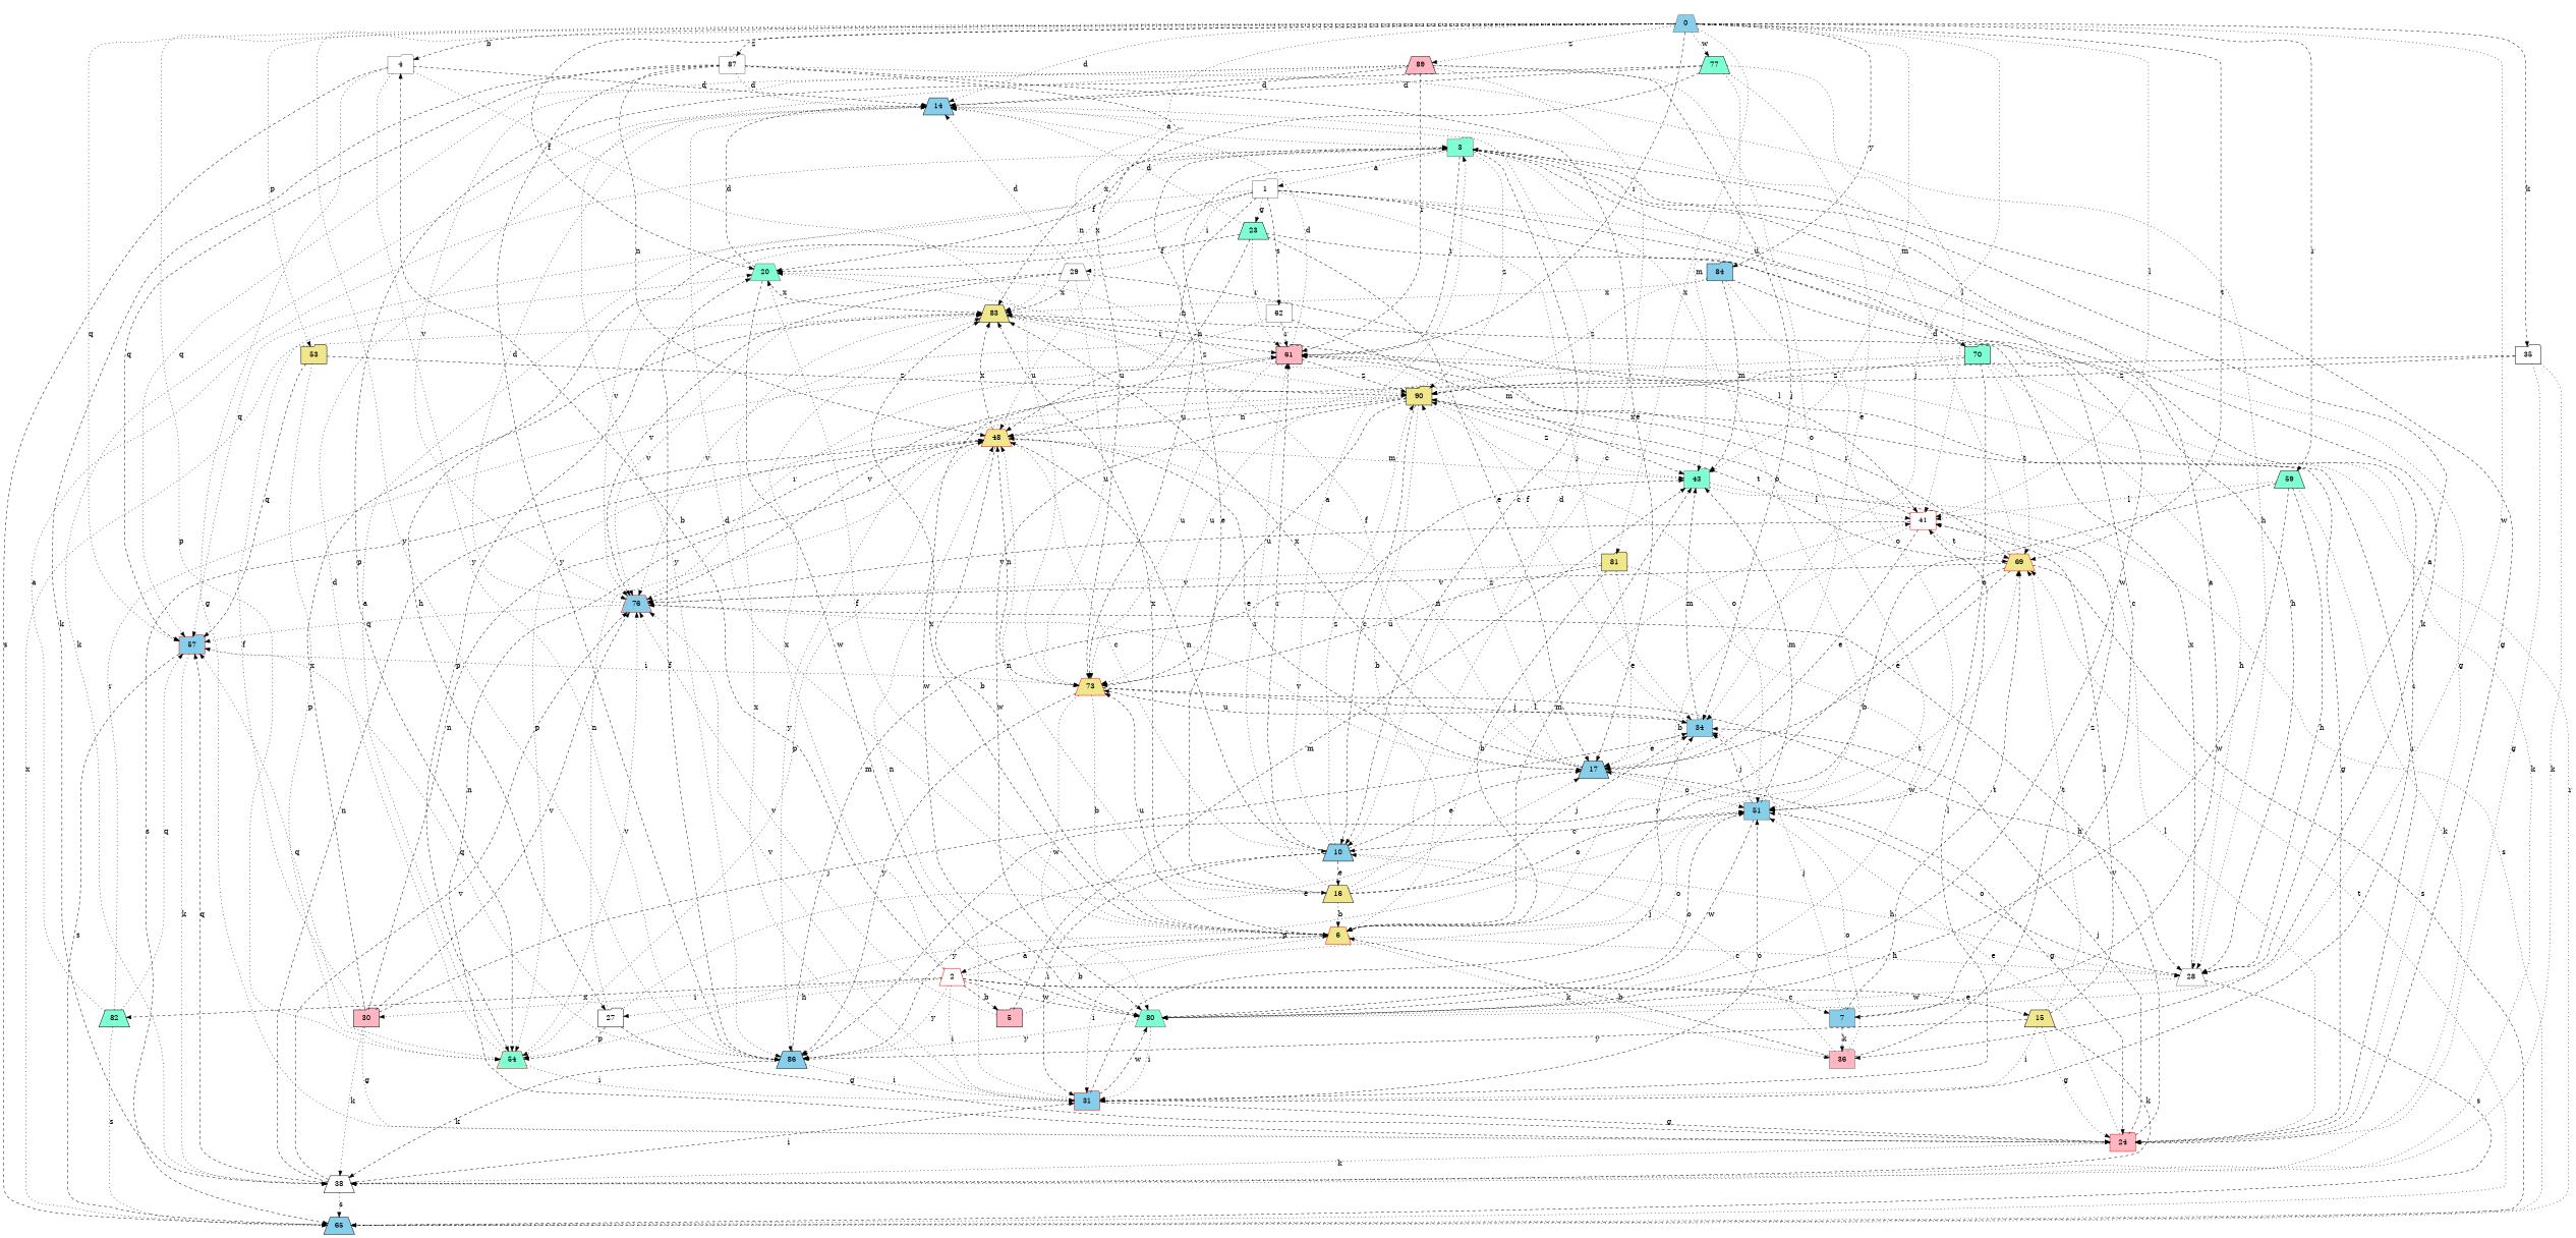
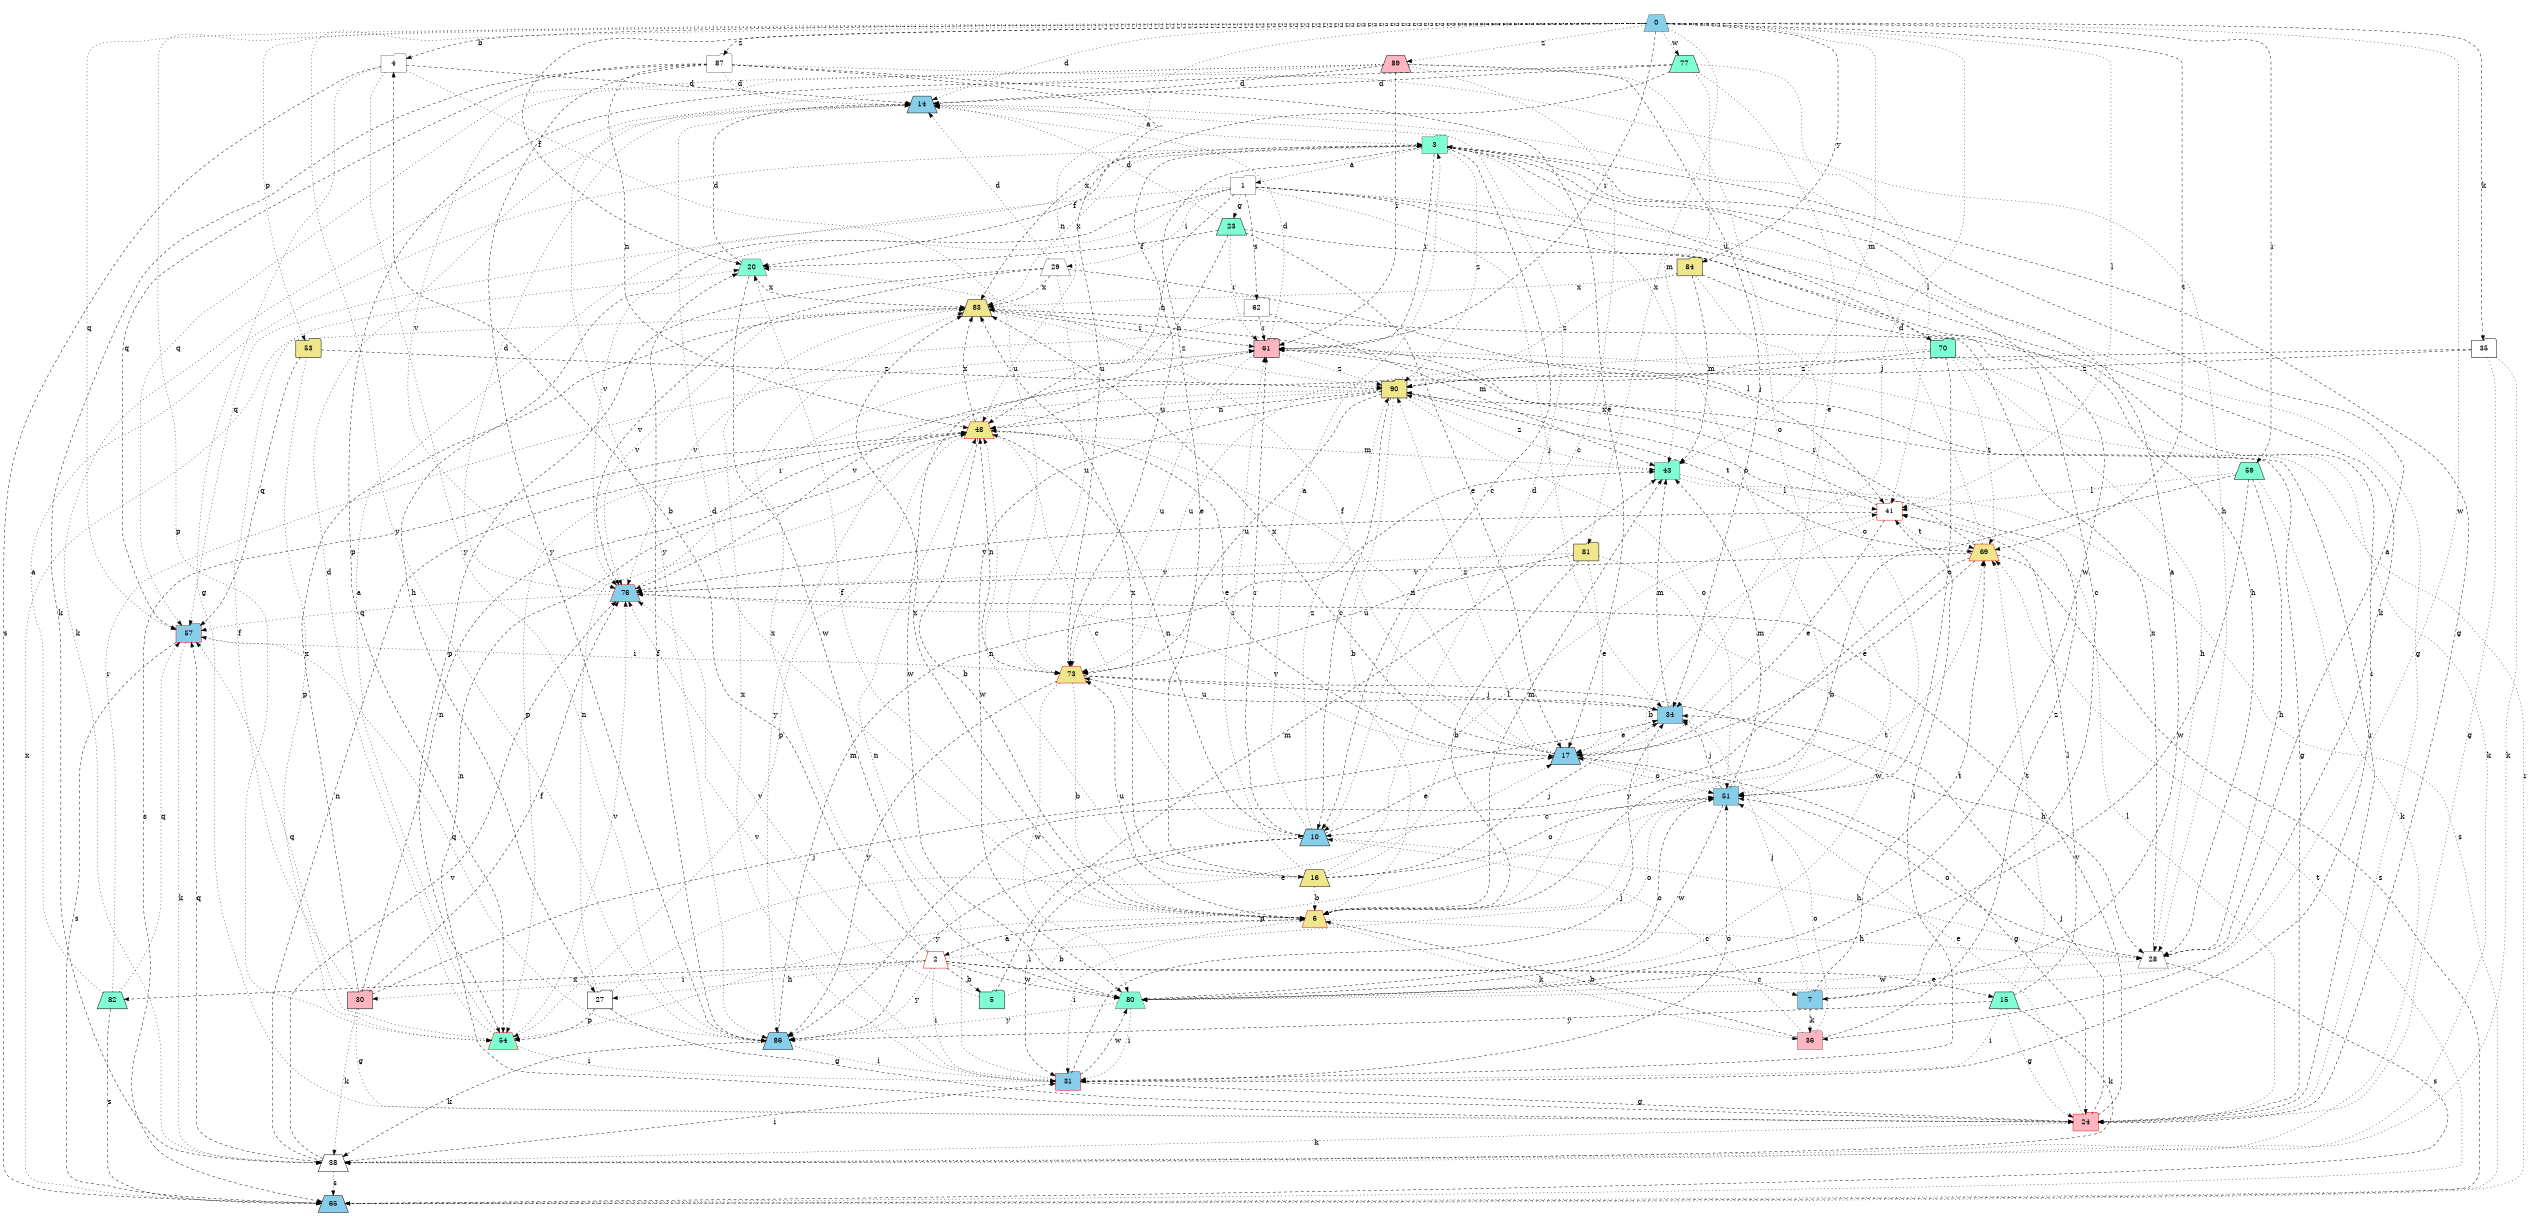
  strict digraph {
    node [color=black fillcolor=skyblue shape=trapezium style=filled]
    edge [style=dashed]
    0 [color=gray40]
    4 [color=gray40 fillcolor=white shape=folder]
    14
    20 [color=gray40 fillcolor=aquamarine]
    34 [color=gray40 shape=folder]
    35 [fillcolor=white shape=folder]
    41 [color=red fillcolor=white shape=folder]
    n8 [color=gray40 fillcolor=aquamarine label=43 shape=folder]
    48 [color=red fillcolor=khaki]
    53 [fillcolor=khaki shape=folder]
    54 [color=red fillcolor=aquamarine]
    57 [color=red shape=folder]
    59 [fillcolor=aquamarine]
    61 [fillcolor=lightpink shape=folder]
    69 [color=red fillcolor=khaki]
    77 [fillcolor=aquamarine]
    80 [color=gray40 fillcolor=aquamarine]
    81 [fillcolor=khaki shape=folder]
-   84 [shape=folder]
+   84 [fillcolor=khaki shape=folder]
    86
    87 [color=gray40 fillcolor=white shape=folder]
    89 [fillcolor=lightpink]
    24 [color=red fillcolor=lightpink shape=folder]
    73 [color=red fillcolor=khaki]
    65
    3 [color=gray40 fillcolor=aquamarine shape=folder]
    38 [fillcolor=white]
    83 [fillcolor=khaki]
    17
    76 [color=red]
    90 [fillcolor=khaki shape=folder]
    6 [color=red fillcolor=khaki]
    10
    31 [color=red shape=folder]
    28 [color=gray40 fillcolor=white]
    51 [color=gray40 shape=folder]
    1 [color=gray40 fillcolor=white shape=folder]
    7 [color=gray40 shape=folder]
    23 [fillcolor=aquamarine]
    27 [fillcolor=white shape=folder]
    29 [color=gray40 fillcolor=white]
    36 [color=gray40 fillcolor=lightpink shape=folder]
    62 [color=gray40 fillcolor=white shape=folder]
    2 [color=red fillcolor=white]
-   5 [fillcolor=lightpink shape=folder]
-   15 [fillcolor=khaki]
+   5 [fillcolor=aquamarine shape=folder]
+   15 [fillcolor=aquamarine]
    30 [fillcolor=lightpink shape=folder]
    82 [fillcolor=aquamarine]
    16 [fillcolor=khaki]
    70 [fillcolor=aquamarine shape=folder]
    0 -> 4 [label=b]
    0 -> 14 [label=d style=dotted]
    0 -> 20 [label=f]
    0 -> 34 [label=j style=dotted]
    0 -> 35 [label=k]
    0 -> 41 [label=l style=dotted]
    0 -> n8 [label=m style=dotted]
    0 -> 48 [label=n style=dotted]
    0 -> 53 [label=p style=dotted]
    0 -> 54 [label=p style=dotted]
    0 -> 57 [label=q style=dotted]
    0 -> 59 [label=r]
    0 -> 61 [label=r]
    0 -> 69 [label=t]
    0 -> 77 [label=w style=dotted]
    0 -> 80 [label=w style=dotted]
    0 -> 81 [label=x style=dotted]
    0 -> 84 [label=y]
    0 -> 86 [label=y style=dotted]
    0 -> 87 [label=z]
    0 -> 89 [label=z style=dotted]
    4 -> 14 [label=d]
    4 -> 86 [label=y style=dotted]
    4 -> 24 [label=g style=dotted]
    4 -> 73 [label=u style=dotted]
    4 -> 65 [label=s]
    14 -> 3 [label=a style=dotted]
    14 -> 38 [label=k style=dotted]
    20 -> 14 [label=d]
    20 -> 80 [label=w]
    20 -> 83 [label=x]
-   34 -> 20 [label=f style=dotted]
    34 -> n8 [label=m]
    34 -> 73 [label=u]
    34 -> 17 [label=e style=dotted]
    35 -> 24 [label=g style=dotted]
    35 -> 38 [label=k style=dotted]
    35 -> 76 [label=v]
    35 -> 90 [label=z]
    41 -> 69 [label=t style=dotted]
    41 -> 83 [label=x]
    41 -> 17 [label=e]
    41 -> 76 [label=v]
    41 -> 6 [label=b style=dotted]
    n8 -> 41 [label=l style=dotted]
    n8 -> 65 [label=s style=dotted]
    n8 -> 90 [label=z style=dotted]
    48 -> n8 [label=m style=dotted]
    48 -> 54 [label=p style=dotted]
    48 -> 65 [label=s]
    48 -> 83 [label=x]
    48 -> 17 [label=e]
    48 -> 6 [label=b]
    48 -> 10 [label=c style=dotted]
    53 -> 54 [label=p style=dotted]
    53 -> 57 [label=q]
    53 -> 90 [label=z]
    54 -> 14 [label=d style=dotted]
    54 -> 57 [label=q style=dotted]
    54 -> 3 [label=a style=dotted]
    54 -> 76 [label=v style=dotted]
    54 -> 31 [label=i style=dotted]
    57 -> 73 [label=i style=dotted]
    57 -> 65 [label=s]
    57 -> 38 [label=k style=dotted]
    59 -> 41 [label=l style=dotted]
    59 -> 80 [label=w]
    59 -> 38 [label=k style=dotted]
    59 -> 6 [label=b]
    59 -> 28 [label=h]
    61 -> 14 [label=d style=dotted]
    61 -> 80 [label=w]
    61 -> 73 [label=u style=dotted]
-   61 -> 90 [label=z]
+   61 -> 90 [label=z style=dotted]
    69 -> 14 [label=d style=dotted]
    69 -> 61 [label=r]
    69 -> 86 [label=y]
    69 -> 65 [label=s]
    69 -> 17 [label=e]
    69 -> 76 [label=v]
    77 -> 14 [label=d]
    77 -> 41 [label=l style=dotted]
    77 -> n8 [label=m style=dotted]
    77 -> 54 [label=p]
    77 -> 83 [label=x]
    77 -> 17 [label=e style=dotted]
    80 -> 86 [label=y style=dotted]
    80 -> 31 [label=i style=dotted]
    80 -> 51 [label=o]
    81 -> 80 [label=w style=dotted]
    81 -> 73 [label=u]
    81 -> 17 [label=e style=dotted]
    81 -> 76 [label=v style=dotted]
    81 -> 6 [label=b]
    84 -> n8 [label=m]
    84 -> 83 [label=x style=dotted]
    84 -> 90 [label=z style=dotted]
    84 -> 31 [label=i]
    84 -> 51 [label=o style=dotted]
    86 -> 20 [label=f]
    86 -> n8 [label=m]
    86 -> 57 [label=q style=dotted]
    86 -> 38 [label=k]
    86 -> 31 [label=i style=dotted]
    87 -> 14 [label=d style=dotted]
    87 -> 48 [label=n]
    87 -> 57 [label=q]
    87 -> 86 [label=y]
    87 -> 73 [label=u]
    87 -> 38 [label=k]
    87 -> 17 [label=e]
    87 -> 28 [label=h style=dotted]
    89 -> 14 [label=d]
    89 -> 34 [label=j]
    89 -> 57 [label=q style=dotted]
    89 -> 61 [label=r]
    89 -> 86 [label=y style=dotted]
    89 -> 76 [label=v style=dotted]
    89 -> 10 [label=c style=dotted]
    89 -> 51 [label=o style=dotted]
    24 -> 34 [label=j]
    24 -> 41 [label=l style=dotted]
    24 -> 48 [label=n]
    24 -> 61 [label=r]
    24 -> 38 [label=k style=dotted]
    24 -> 17 [label=e style=dotted]
    24 -> 76 [label=v]
    73 -> 34 [label=j]
    73 -> 48 [label=n]
    73 -> 80 [label=w style=dotted]
    73 -> 86 [label=y]
    73 -> 6 [label=b style=dotted]
    73 -> 28 [label=h]
    65 -> 61 [label=r style=dotted]
    65 -> 69 [label=t style=dotted]
    65 -> 83 [label=x style=dotted]
    3 -> 20 [label=f]
    3 -> 61 [label=r]
    3 -> 80 [label=w]
    3 -> 24 [label=g]
    3 -> 73 [label=u]
    3 -> 83 [label=x style=dotted]
    3 -> 90 [label=z style=dotted]
    3 -> 10 [label=c]
    3 -> 51 [label=o style=dotted]
    3 -> 1 [label=a style=dotted]
    3 -> 16 [label=e]
    3 -> 70 [label=u]
    38 -> 48 [label=n]
    38 -> 57 [label=q]
    38 -> 65 [label=s style=dotted]
    38 -> 76 [label=v]
    38 -> 31 [label=i]
    83 -> 61 [label=r]
    83 -> 76 [label=v style=dotted]
    83 -> 90 [label=z style=dotted]
    17 -> 20 [label=f style=dotted]
    17 -> 48 [label=n style=dotted]
    17 -> 24 [label=g]
    17 -> 83 [label=x]
    17 -> 76 [label=v style=dotted]
    17 -> 90 [label=z style=dotted]
    17 -> 51 [label=o style=dotted]
    76 -> 14 [label=d style=dotted]
    76 -> 57 [label=q style=dotted]
    76 -> 61 [label=r style=dotted]
    90 -> 48 [label=n]
    90 -> 54 [label=p style=dotted]
    90 -> 69 [label=t]
    90 -> 80 [label=w]
    90 -> 86 [label=y style=dotted]
    90 -> 24 [label=g]
    90 -> 73 [label=u]
    90 -> 6 [label=b style=dotted]
    90 -> 10 [label=c]
    90 -> 51 [label=o style=dotted]
    6 -> 14 [label=d style=dotted]
    6 -> 20 [label=f style=dotted]
    6 -> n8 [label=m]
    6 -> 69 [label=t style=dotted]
    6 -> 73 [label=u]
    6 -> 83 [label=x]
    6 -> 31 [label=i style=dotted]
    6 -> 28 [label=h style=dotted]
    6 -> 36 [label=k style=dotted]
    6 -> 2 [label=a]
    10 -> 48 [label=n]
    10 -> 61 [label=r]
    10 -> 86 [label=y]
    10 -> 3 [label=a style=dotted]
    10 -> 17 [label=e]
    10 -> 90 [label=z style=dotted]
    10 -> 31 [label=i]
    10 -> 28 [label=h style=dotted]
-   10 -> 16 [label=e]
    31 -> 34 [label=j]
    31 -> 41 [label=l]
    31 -> 48 [label=n style=dotted]
    31 -> 80 [label=w]
    31 -> 24 [label=g]
    31 -> 83 [label=x style=dotted]
    31 -> 76 [label=v style=dotted]
    31 -> 51 [label=o]
    28 -> 80 [label=w style=dotted]
    28 -> 65 [label=s]
    28 -> 3 [label=a]
    28 -> 83 [label=x]
    28 -> 51 [label=o]
    51 -> 34 [label=j]
    51 -> n8 [label=m]
    51 -> 54 [label=p style=dotted]
    51 -> 80 [label=w]
    51 -> 10 [label=c]
    1 -> 34 [label=j style=dotted]
    1 -> 48 [label=n]
    1 -> 57 [label=q style=dotted]
    1 -> 24 [label=g style=dotted]
    1 -> 76 [label=v style=dotted]
    1 -> 7 [label=c]
    1 -> 23 [label=g style=dotted]
    1 -> 27 [label=h]
    1 -> 29 [label=i style=dotted]
    1 -> 36 [label=k]
    1 -> 62 [label=s]
    7 -> 34 [label=j style=dotted]
    7 -> 69 [label=t]
    7 -> 3 [label=a]
    7 -> 36 [label=k]
    23 -> 14 [label=d style=dotted]
    23 -> 20 [label=f]
    23 -> 48 [label=n]
    23 -> 61 [label=r style=dotted]
    23 -> 17 [label=e]
    23 -> 28 [label=h]
    27 -> 48 [label=n style=dotted]
    27 -> 54 [label=p]
    27 -> 24 [label=g]
    27 -> 17 [label=e style=dotted]
    29 -> 14 [label=d style=dotted]
    29 -> 41 [label=l]
    29 -> 54 [label=p]
    29 -> 73 [label=u style=dotted]
    29 -> 83 [label=x]
    29 -> 76 [label=v]
    36 -> 90 [label=z]
    36 -> 6 [label=b]
    36 -> 10 [label=c style=dotted]
    36 -> 51 [label=o style=dotted]
    62 -> n8 [label=m]
    62 -> 61 [label=r]
    62 -> 76 [label=v style=dotted]
    2 -> 4 [label=b]
    2 -> 80 [label=w]
    2 -> 86 [label=y style=dotted]
    2 -> 83 [label=x style=dotted]
    2 -> 31 [label=i style=dotted]
    2 -> 51 [label=o style=dotted]
    2 -> 7 [label=c]
    2 -> 27 [label=h style=dotted]
    2 -> 5 [label=b]
    2 -> 15 [label=e]
    2 -> 30 [label=i style=dotted]
    2 -> 82 [label=x]
    5 -> n8 [label=m]
    5 -> 76 [label=v style=dotted]
    5 -> 6 [label=b style=dotted]
    15 -> 41 [label=l]
    15 -> 69 [label=t style=dotted]
    15 -> 86 [label=y]
    15 -> 24 [label=g style=dotted]
    15 -> 38 [label=k]
    15 -> 31 [label=i style=dotted]
    30 -> 20 [label=f style=dotted]
    30 -> 34 [label=j]
    30 -> 48 [label=n]
    30 -> 24 [label=g style=dotted]
    30 -> 38 [label=k style=dotted]
    30 -> 83 [label=x]
-   30 -> 76 [label=v]
+   30 -> 76 [label=f]
    82 -> 57 [label=q style=dotted]
    82 -> 61 [label=r style=dotted]
-   82 -> 65 [label=s style=dotted]
+   82 -> 65 [label=s]
    82 -> 3 [label=a style=dotted]
    16 -> 14 [label=d style=dotted]
    16 -> 34 [label=j]
    16 -> 41 [label=l style=dotted]
    16 -> 48 [label=n style=dotted]
    16 -> 61 [label=r style=dotted]
    16 -> 83 [label=x]
    16 -> 6 [label=b style=dotted]
    16 -> 51 [label=o]
    70 -> 69 [label=t style=dotted]
    70 -> 73 [label=u style=dotted]
    70 -> 38 [label=k style=dotted]
    70 -> 90 [label=z]
    70 -> 28 [label=h style=dotted]
    70 -> 51 [label=o]
  }
